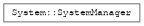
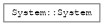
  digraph {
    rankdir=LR
-   n1 [color=grey40 fillcolor=white fontname=FreeMono fontsize=10 height=0.2 label="System::SystemManager" shape=box style=filled width=0.4]
+   n1 [color=grey40 fillcolor=white fontname=FreeMono fontsize=10 height=0.2 label="System::System" shape=box style=filled width=0.4]
  }
